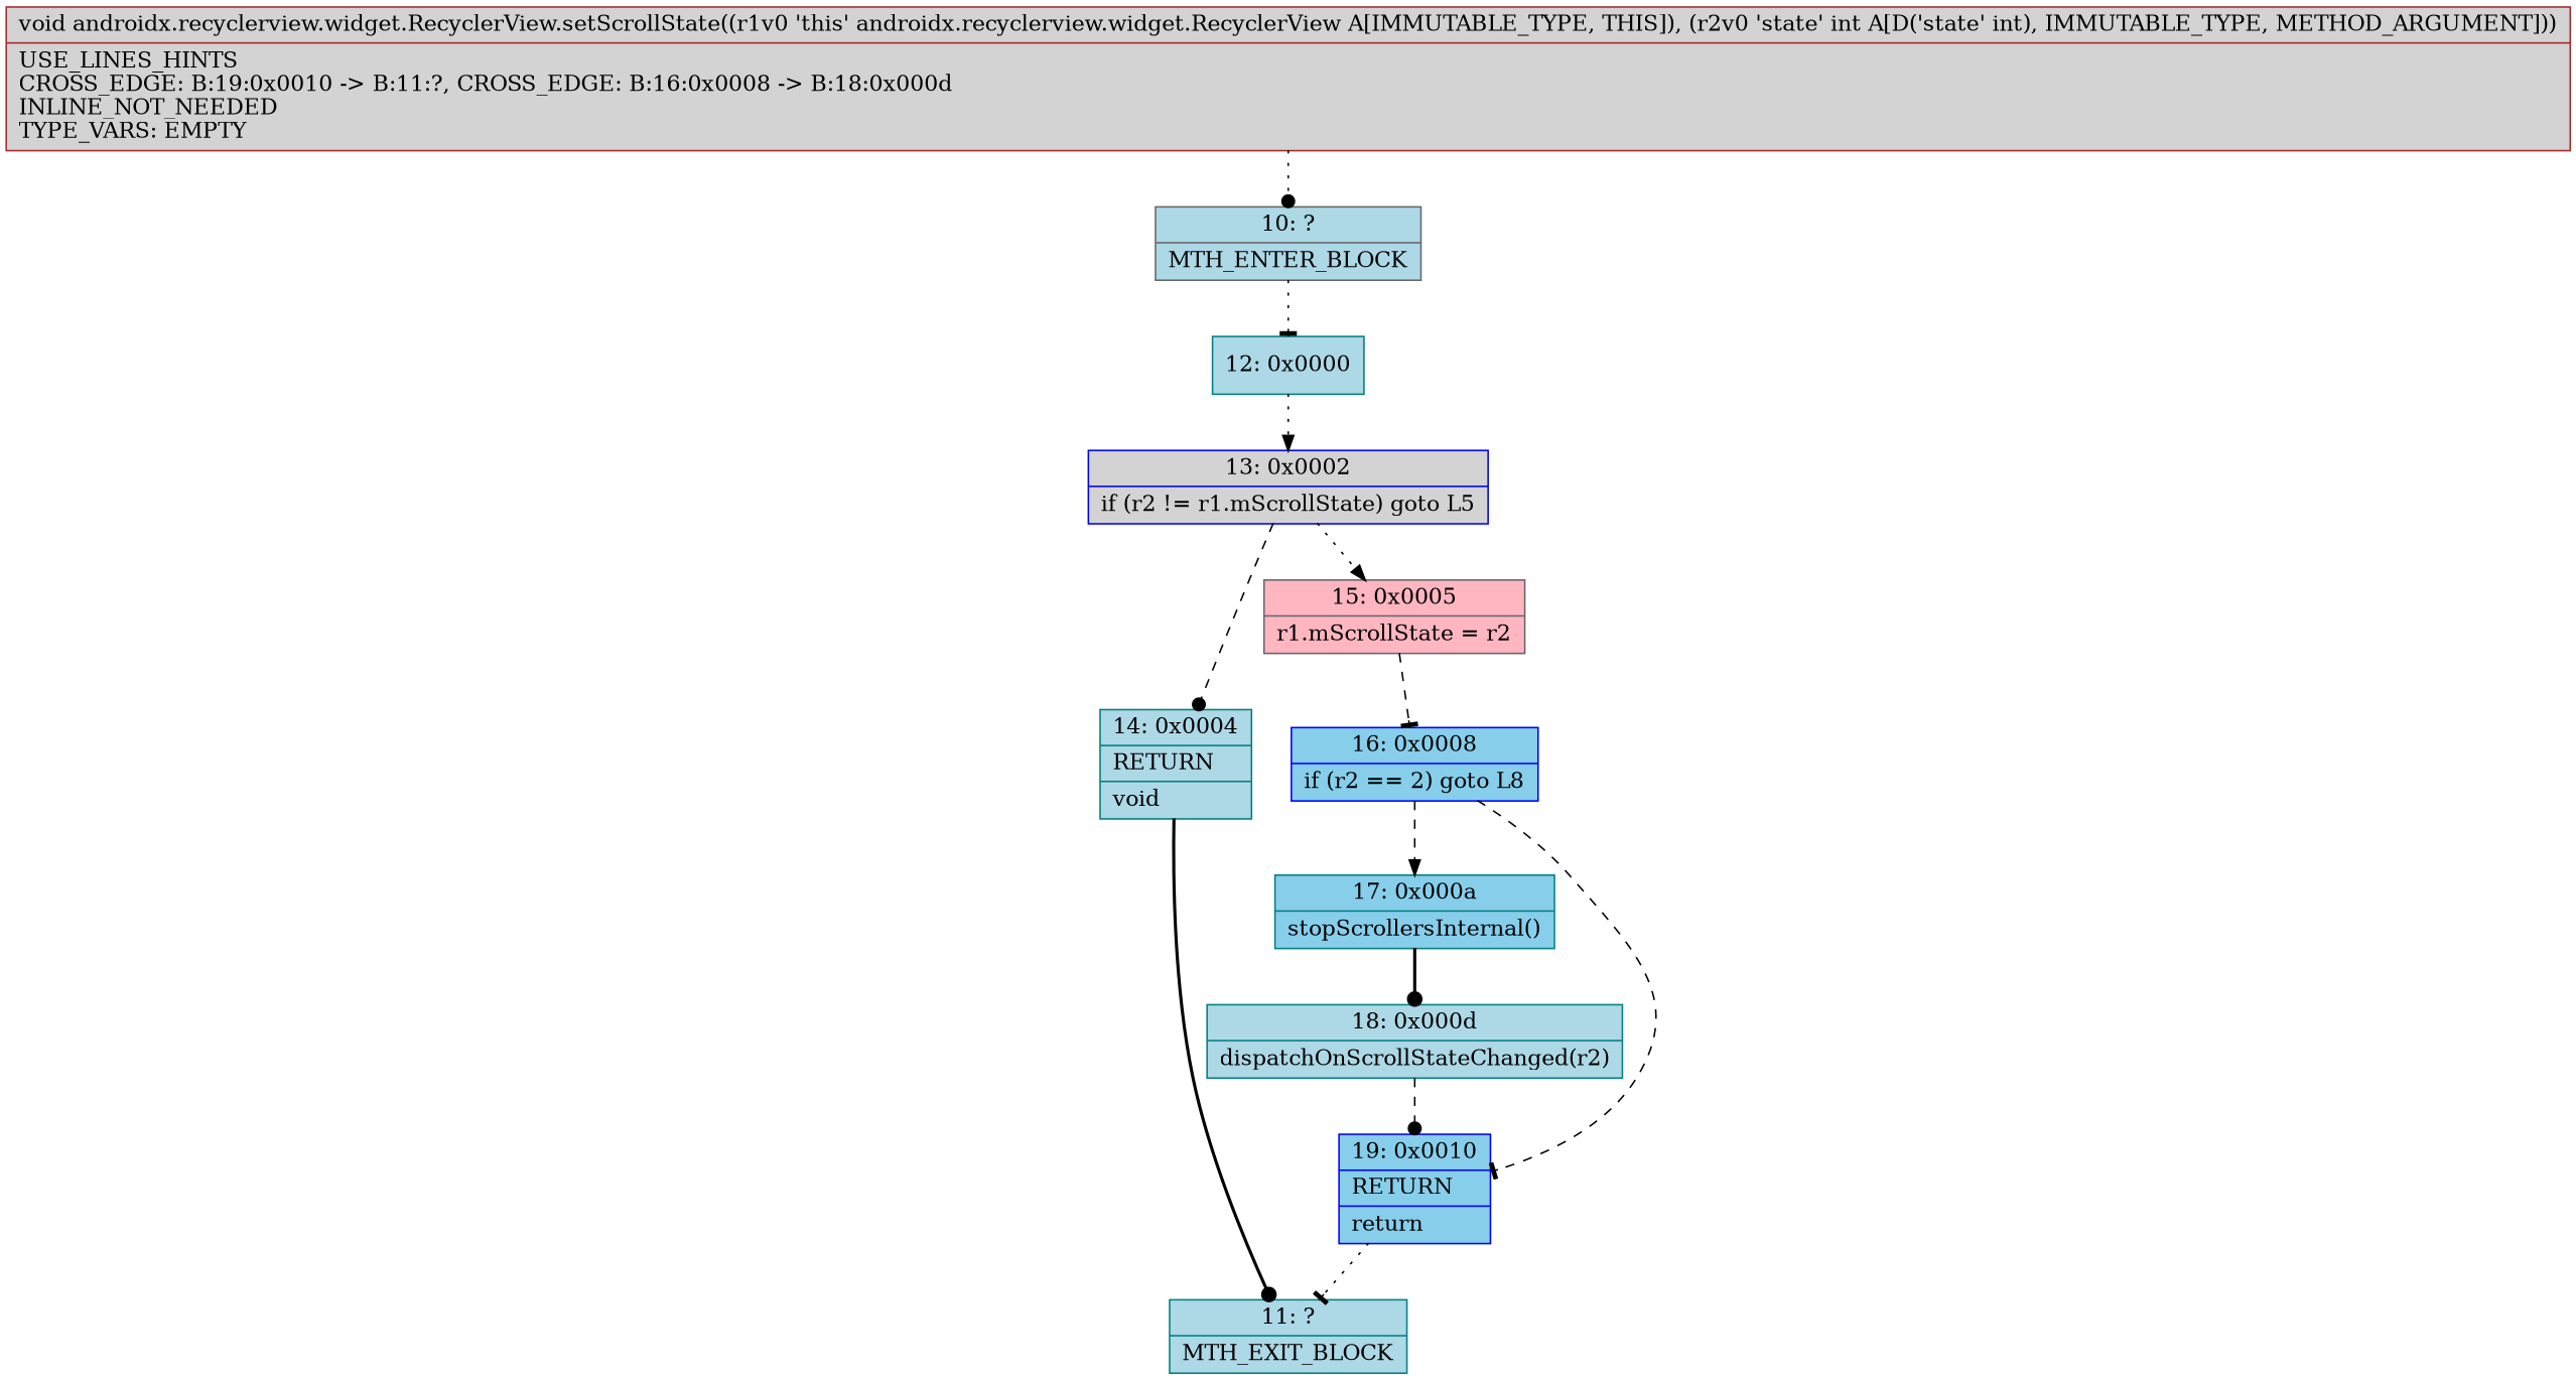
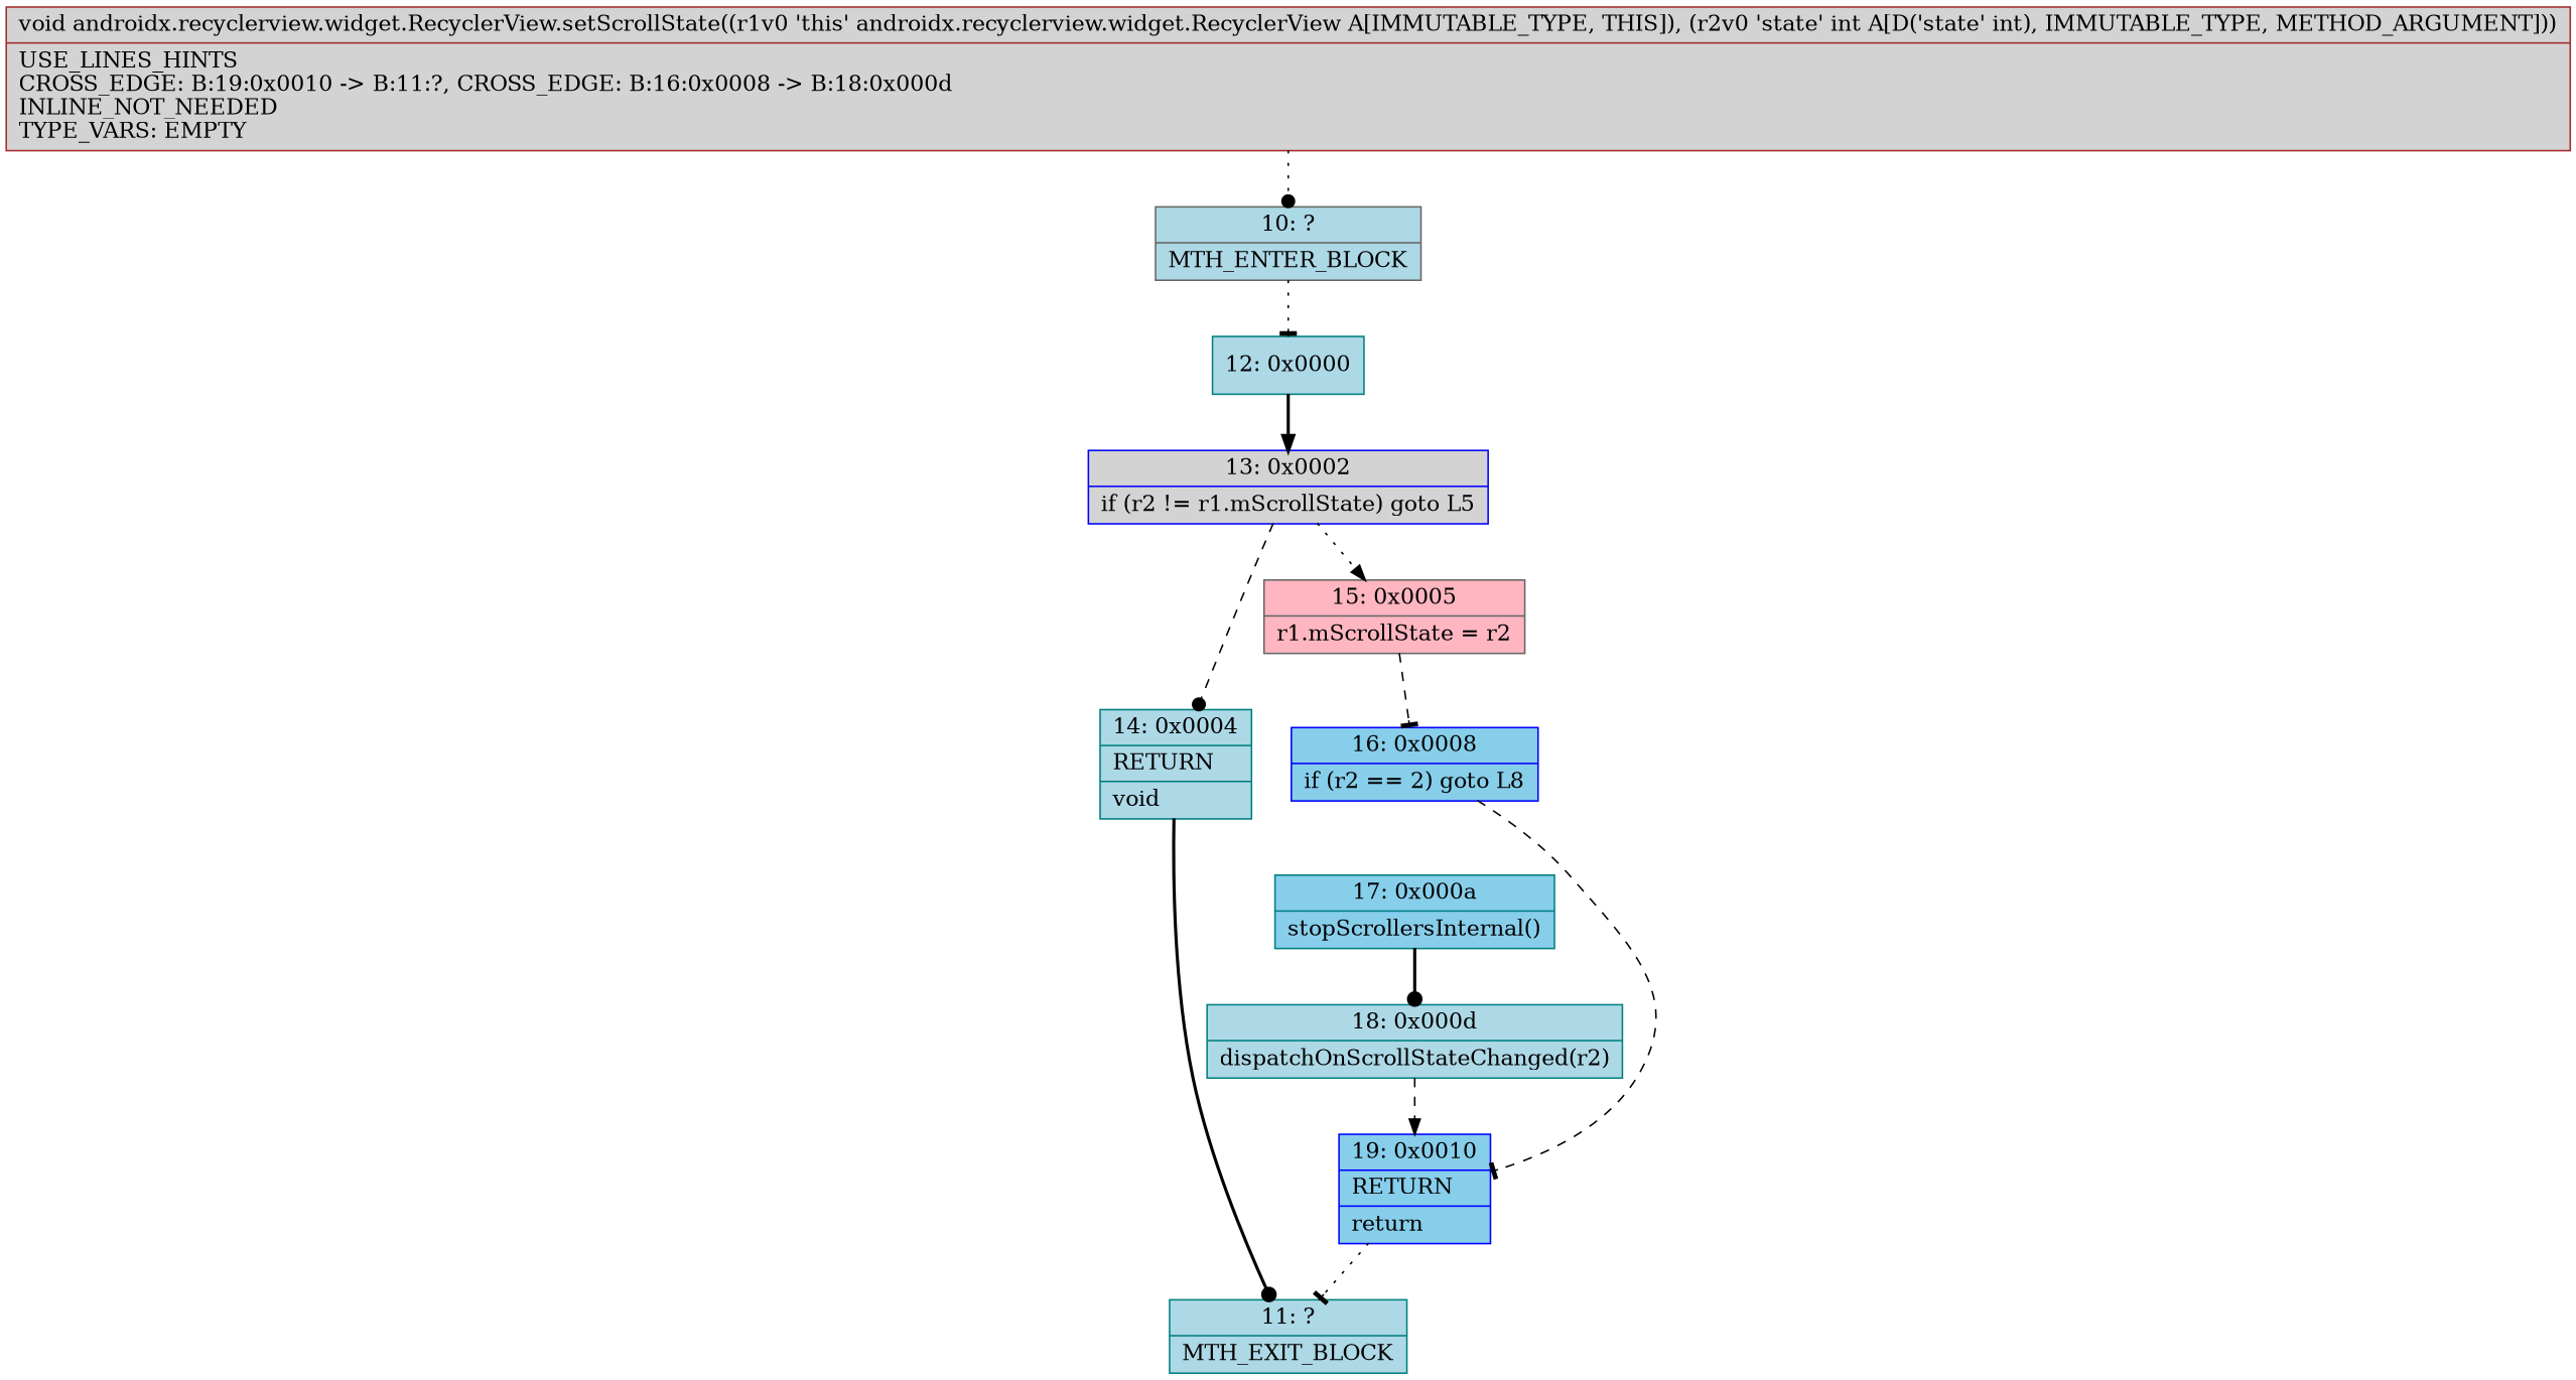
  digraph {
    node [color=teal fillcolor=lightblue shape=record style=filled]
    edge [arrowhead=dot style=dotted]
    n1 [color=gray40 label="{10\:\ ?|MTH_ENTER_BLOCK\l}"]
    n2 [label="{12\:\ 0x0000}"]
    n3 [color=blue fillcolor=lightgrey label="{13\:\ 0x0002|if (r2 != r1.mScrollState) goto L5\l}"]
    n4 [label="{14\:\ 0x0004|RETURN\l|void\l}"]
    n5 [color=gray40 fillcolor=lightpink label="{15\:\ 0x0005|r1.mScrollState = r2\l}"]
    n6 [label="{11\:\ ?|MTH_EXIT_BLOCK\l}"]
    n7 [color=blue fillcolor=skyblue label="{16\:\ 0x0008|if (r2 == 2) goto L8\l}"]
    n8 [fillcolor=skyblue label="{17\:\ 0x000a|stopScrollersInternal()\l}"]
    n9 [color=blue fillcolor=skyblue label="{19\:\ 0x0010|RETURN\l|return\l}"]
    n10 [label="{18\:\ 0x000d|dispatchOnScrollStateChanged(r2)\l}"]
    n11 [color=brown fillcolor=lightgrey label="{void androidx.recyclerview.widget.RecyclerView.setScrollState((r1v0 'this' androidx.recyclerview.widget.RecyclerView A[IMMUTABLE_TYPE, THIS]), (r2v0 'state' int A[D('state' int), IMMUTABLE_TYPE, METHOD_ARGUMENT]))  | USE_LINES_HINTS\lCROSS_EDGE: B:19:0x0010 \-\> B:11:?, CROSS_EDGE: B:16:0x0008 \-\> B:18:0x000d\lINLINE_NOT_NEEDED\lTYPE_VARS: EMPTY\l}"]
    n1 -> n2 [arrowhead=tee]
-   n2 -> n3 [arrowhead=normal]
+   n2 -> n3 [arrowhead=normal style=bold]
    n3 -> n4 [style=dashed]
    n3 -> n5 [arrowhead=normal]
    n4 -> n6 [style=bold]
    n5 -> n7 [arrowhead=tee style=dashed]
-   n7 -> n8 [arrowhead=normal style=dashed]
    n7 -> n9 [arrowhead=tee style=dashed]
    n8 -> n10 [style=bold]
    n9 -> n6 [arrowhead=tee]
-   n10 -> n9 [style=dashed]
+   n10 -> n9 [arrowhead=normal style=dashed]
    n11 -> n1
  }
